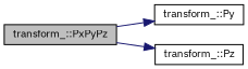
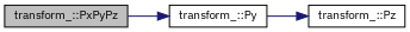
  digraph {
    fontname="IBM Plex Sans"
    rankdir=LR
    node [color=black fillcolor=white fontname="IBM Plex Sans" fontsize=10 shape=record style=filled]
    edge [color=midnightblue fontname="IBM Plex Sans" fontsize=10 labelfontname=Helvetica labelfontsize=10 style=solid]
    n1 [fillcolor=grey75 fontcolor=black height=0.2 label="transform_::PxPyPz" width=0.4]
    n2 [height=0.2 label="transform_::Py" width=0.4]
    n3 [height=0.2 label="transform_::Pz" width=0.4]
    n1 -> n2
-   n1 -> n3
+   n2 -> n3
  }
